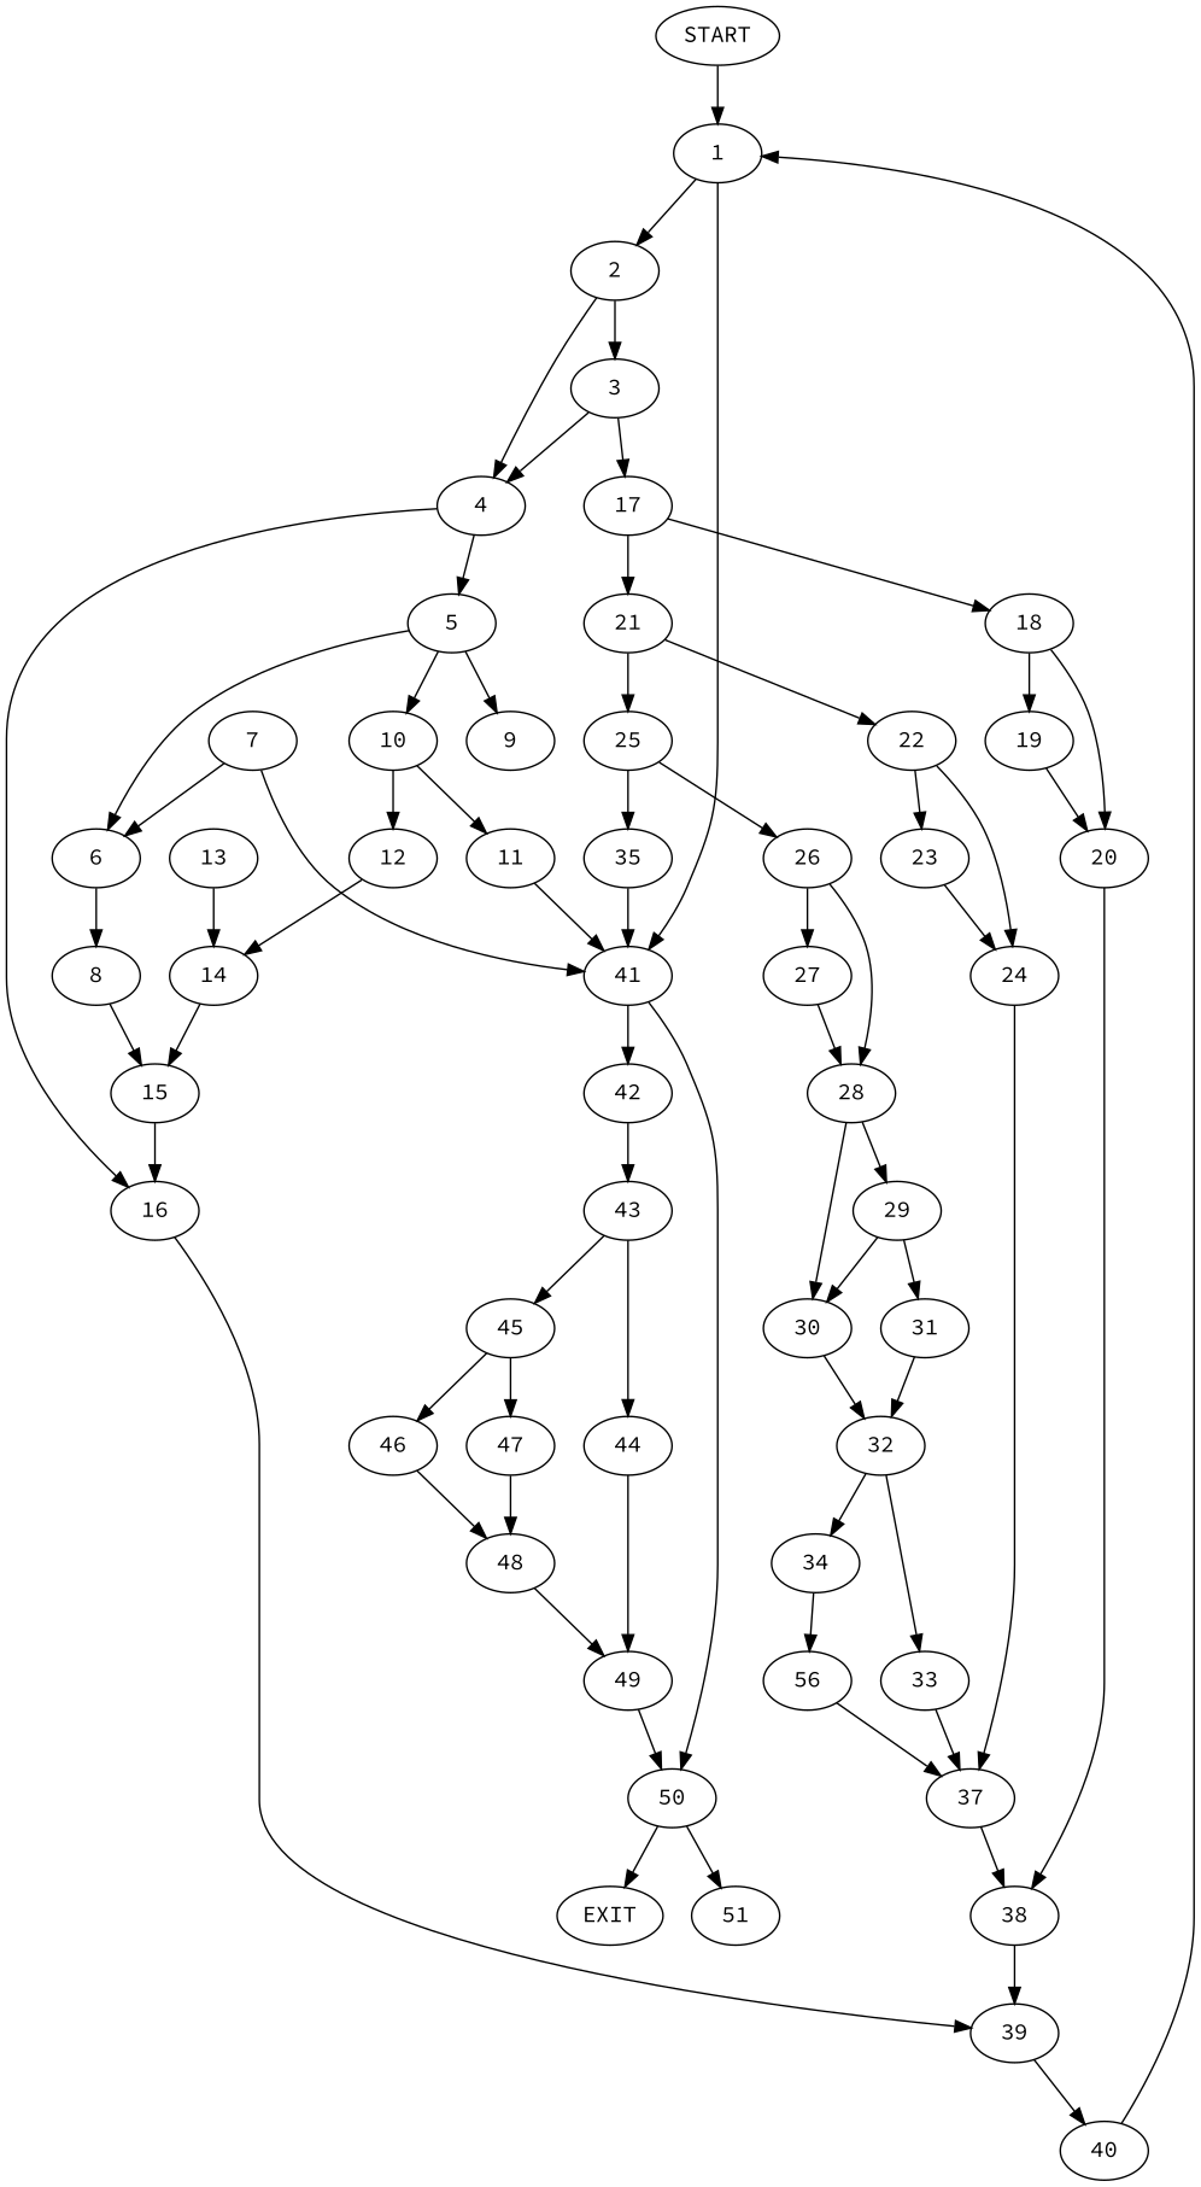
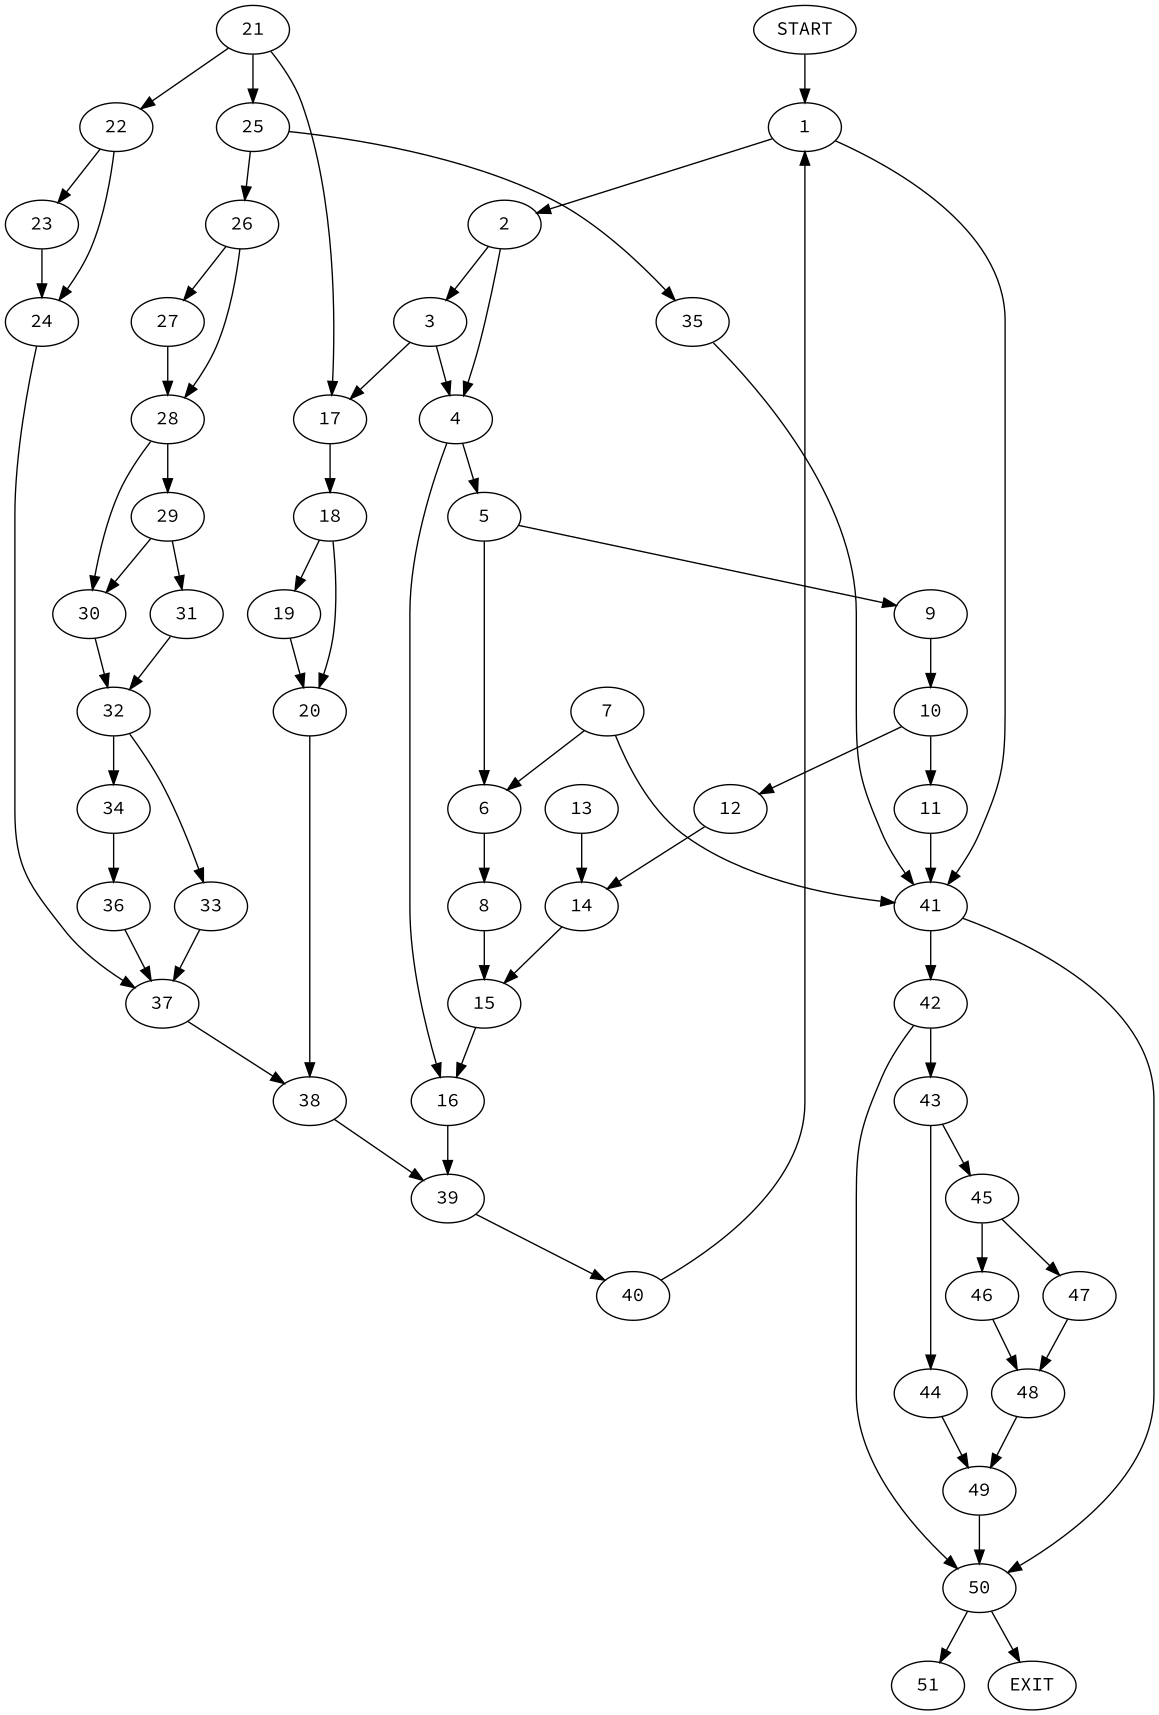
  digraph {
    fontname="Source Code Pro"
    node [fontname="Source Code Pro"]
    edge [fontname="Source Code Pro"]
    n1 [label=START]
    1
    2
    41
    3
    4
    42
    50
    17
    5
    16
    18
    21
    6
    9
    39
    8
    10
    7
    15
    11
    12
    13
    14
    40
    19
    20
    22
    25
    38
    23
    24
    26
    35
    37
    27
    28
    29
    30
    31
    32
    33
    34
-   36 [label=56]
+   36
    43
    51
    n47 [label=EXIT]
    44
    45
    49
    46
    47
    48
    n1 -> 1
    1 -> 2
    1 -> 41
    2 -> 3
    2 -> 4
    41 -> 42
    41 -> 50
    3 -> 4
    3 -> 17
    4 -> 5
    4 -> 16
+   42 -> 50
    42 -> 43
    50 -> 51
    50 -> n47
    17 -> 18
-   17 -> 21
+   21 -> 17
    5 -> 6
    5 -> 9
    16 -> 39
    18 -> 19
    18 -> 20
    21 -> 22
    21 -> 25
    6 -> 8
-   5 -> 10
+   9 -> 10
    39 -> 40
    8 -> 15
    10 -> 11
    10 -> 12
    7 -> 41
    7 -> 6
    15 -> 16
    11 -> 41
    12 -> 14
    13 -> 14
    14 -> 15
    40 -> 1
    19 -> 20
    20 -> 38
    22 -> 23
    22 -> 24
    25 -> 26
    25 -> 35
    38 -> 39
    23 -> 24
    24 -> 37
    26 -> 27
    26 -> 28
    35 -> 41
    37 -> 38
    27 -> 28
    28 -> 29
    28 -> 30
    29 -> 30
    29 -> 31
    30 -> 32
    31 -> 32
    32 -> 33
    32 -> 34
    33 -> 37
    34 -> 36
    36 -> 37
    43 -> 44
    43 -> 45
    44 -> 49
    45 -> 46
    45 -> 47
    49 -> 50
    46 -> 48
    47 -> 48
    48 -> 49
  }
